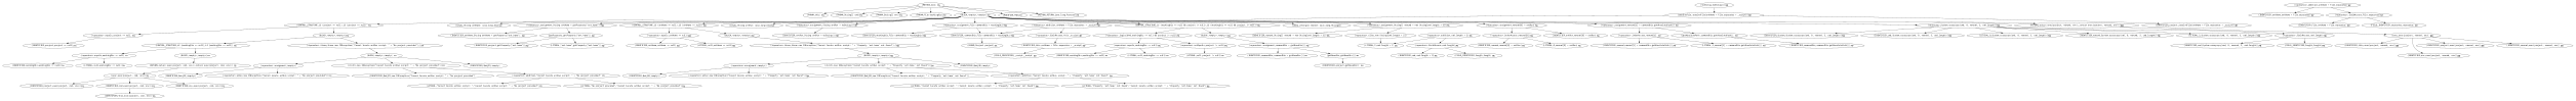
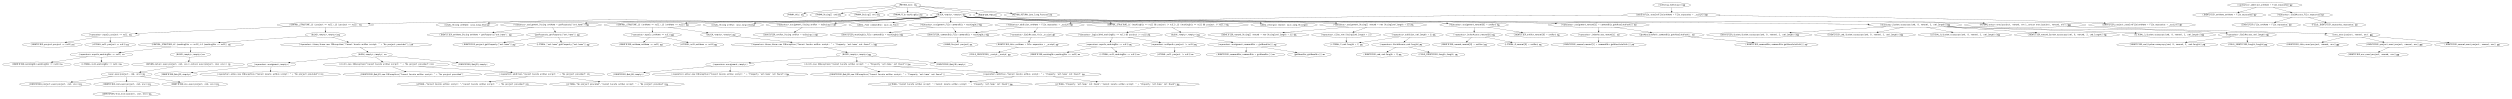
  digraph {
    fontname="IBM Plex Mono"
    node [fontname="IBM Plex Mono"]
    edge [fontname="IBM Plex Mono"]
    n1 [label=<(METHOD,exec)<SUB>771</SUB>>]
    n2 [label=<(PARAM,this)<SUB>771</SUB>>]
    n3 [label=<(PARAM,String[] cmd)<SUB>771</SUB>>]
    n4 [label=<(PARAM,String[] env)<SUB>771</SUB>>]
    n5 [label=<(PARAM,File workingDir)<SUB>772</SUB>>]
    n6 [label=<(BLOCK,&lt;empty&gt;,&lt;empty&gt;)<SUB>772</SUB>>]
    n7 [label=<(MODIFIER,PUBLIC)>]
    n8 [label=<(METHOD_RETURN,java.lang.Process)<SUB>771</SUB>>]
    n9 [label=<(PARAM,Project project)<SUB>771</SUB>>]
    n10 [label=<(CONTROL_STRUCTURE,if (project == null),if (project == null))<SUB>773</SUB>>]
    n11 [label=<(LOCAL,String antHome: java.lang.String)>]
    n12 [label=<(&lt;operator&gt;.assignment,String antHome = getProperty(&quot;ant.home&quot;))<SUB>782</SUB>>]
    n13 [label=<(CONTROL_STRUCTURE,if (antHome == null),if (antHome == null))<SUB>783</SUB>>]
    n14 [label=<(LOCAL,String antRun: java.lang.String)>]
    n15 [label=<(&lt;operator&gt;.assignment,String antRun = toString())<SUB>757</SUB>>]
+   n16 [label=<(LOCAL,File commandDir: java.io.File)>]
    n17 [label=<(&lt;operator&gt;.assignment,File commandDir = workingDir)<SUB>790</SUB>>]
    n18 [label=<(CONTROL_STRUCTURE,if (workingDir == null &amp;&amp; project != null),if (workingDir == null &amp;&amp; project != null))<SUB>791</SUB>>]
    n19 [label=<(LOCAL,String[] newcmd: java.lang.String[])>]
    n20 [label=<(&lt;operator&gt;.assignment,String[] newcmd = new String[cmd.length + 2])<SUB>795</SUB>>]
    n21 [label=<(&lt;operator&gt;.assignment,newcmd[0] = antRun)<SUB>796</SUB>>]
    n22 [label=<(&lt;operator&gt;.assignment,newcmd[1] = commandDir.getAbsolutePath())<SUB>797</SUB>>]
    n23 [label=<(arraycopy,System.arraycopy(cmd, 0, newcmd, 2, cmd.length))<SUB>798</SUB>>]
    n24 [label=<(RETURN,return exec(project, newcmd, env);,return exec(project, newcmd, env);)<SUB>800</SUB>>]
    n25 [label=<(&lt;operator&gt;.equals,project == null)<SUB>773</SUB>>]
    n26 [label=<(BLOCK,&lt;empty&gt;,&lt;empty&gt;)<SUB>773</SUB>>]
    n27 [label=<(IDENTIFIER,antHome,String antHome = getProperty(&quot;ant.home&quot;))<SUB>782</SUB>>]
    n28 [label=<(getProperty,getProperty(&quot;ant.home&quot;))<SUB>782</SUB>>]
    n29 [label=<(&lt;operator&gt;.equals,antHome == null)<SUB>983</SUB>>]
    n30 [label=<(BLOCK,&lt;empty&gt;,&lt;empty&gt;)<SUB>783</SUB>>]
    n31 [label=<(IDENTIFIER,antRun,String antRun = toString())<SUB>787</SUB>>]
    n32 [label=<(IDENTIFIER,commandDir,File commandDir = workingDir)<SUB>790</SUB>>]
    n33 [label=<(IDENTIFIER,workingDir,File commandDir = workingDir)<SUB>790</SUB>>]
    n34 [label=<(&lt;operator&gt;.logicalAnd,workingDir == null &amp;&amp; project != null)<SUB>791</SUB>>]
    n35 [label=<(BLOCK,&lt;empty&gt;,&lt;empty&gt;)<SUB>791</SUB>>]
    n36 [label=<(IDENTIFIER,newcmd,String[] newcmd = new String[cmd.length + 2])<SUB>795</SUB>>]
    n37 [label=<(&lt;operator&gt;.alloc,new String[cmd.length + 2])>]
    n38 [label=<(&lt;operator&gt;.indexAccess,newcmd[0])<SUB>796</SUB>>]
    n39 [label=<(IDENTIFIER,antRun,newcmd[0] = antRun)<SUB>796</SUB>>]
    n40 [label=<(&lt;operator&gt;.indexAccess,newcmd[1])<SUB>797</SUB>>]
    n41 [label=<(getAbsolutePath,commandDir.getAbsolutePath())<SUB>797</SUB>>]
    n42 [label=<(IDENTIFIER,System,System.arraycopy(cmd, 0, newcmd, 2, cmd.length))<SUB>798</SUB>>]
    n43 [label=<(IDENTIFIER,cmd,System.arraycopy(cmd, 0, newcmd, 2, cmd.length))<SUB>798</SUB>>]
    n44 [label=<(LITERAL,0,System.arraycopy(cmd, 0, newcmd, 2, cmd.length))<SUB>798</SUB>>]
    n45 [label=<(IDENTIFIER,newcmd,System.arraycopy(cmd, 0, newcmd, 2, cmd.length))<SUB>798</SUB>>]
    n46 [label=<(LITERAL,2,System.arraycopy(cmd, 0, newcmd, 2, cmd.length))<SUB>798</SUB>>]
    n47 [label=<(&lt;operator&gt;.fieldAccess,cmd.length)<SUB>798</SUB>>]
    n48 [label=<(exec,exec(project, newcmd, env))<SUB>800</SUB>>]
    n49 [label=<(IDENTIFIER,project,project == null)<SUB>773</SUB>>]
+   n50 [label=<(LITERAL,null,project == null)<SUB>773</SUB>>]
    n51 [label=<(CONTROL_STRUCTURE,if (workingDir == null),if (workingDir == null))<SUB>774</SUB>>]
    n52 [label=<(&lt;operator&gt;.throw,throw new IOException(&quot;Cannot locate antRun script: &quot; + &quot;No project provided&quot;);)<SUB>777</SUB>>]
    n53 [label=<(&lt;operator&gt;.equals,workingDir == null)<SUB>774</SUB>>]
    n54 [label=<(BLOCK,&lt;empty&gt;,&lt;empty&gt;)<SUB>774</SUB>>]
    n55 [label=<(BLOCK,&lt;empty&gt;,&lt;empty&gt;)<SUB>777</SUB>>]
    n56 [label=<(IDENTIFIER,workingDir,workingDir == null)<SUB>774</SUB>>]
    n57 [label=<(LITERAL,null,workingDir == null)<SUB>774</SUB>>]
    n58 [label=<(RETURN,return exec(project, cmd, env);,return exec(project, cmd, env);)<SUB>775</SUB>>]
    n59 [label=<(exec,exec(project, cmd, env))<SUB>775</SUB>>]
    n60 [label=<(IDENTIFIER,project,exec(project, cmd, env))<SUB>775</SUB>>]
    n61 [label=<(IDENTIFIER,cmd,exec(project, cmd, env))<SUB>775</SUB>>]
    n62 [label=<(IDENTIFIER,env,exec(project, cmd, env))<SUB>775</SUB>>]
    n63 [label=<(IDENTIFIER,this,exec(project, cmd, env))<SUB>775</SUB>>]
    n64 [label=<(&lt;operator&gt;.assignment,&lt;empty&gt;)>]
    n65 [label=<(&lt;init&gt;,new IOException(&quot;Cannot locate antRun script: &quot; + &quot;No project provided&quot;))<SUB>777</SUB>>]
    n66 [label=<(IDENTIFIER,$obj29,&lt;empty&gt;)>]
    n67 [label=<(IDENTIFIER,$obj29,&lt;empty&gt;)>]
    n68 [label=<(&lt;operator&gt;.alloc,new IOException(&quot;Cannot locate antRun script: &quot; + &quot;No project provided&quot;))<SUB>777</SUB>>]
    n69 [label=<(IDENTIFIER,$obj29,new IOException(&quot;Cannot locate antRun script: &quot; + &quot;No project provided&quot;))>]
    n70 [label=<(&lt;operator&gt;.addition,&quot;Cannot locate antRun script: &quot; + &quot;No project provided&quot;)<SUB>777</SUB>>]
    n71 [label=<(LITERAL,&quot;Cannot locate antRun script: &quot;,&quot;Cannot locate antRun script: &quot; + &quot;No project provided&quot;)<SUB>777</SUB>>]
    n72 [label=<(LITERAL,&quot;No project provided&quot;,&quot;Cannot locate antRun script: &quot; + &quot;No project provided&quot;)<SUB>778</SUB>>]
    n73 [label=<(IDENTIFIER,project,getProperty(&quot;ant.home&quot;))<SUB>782</SUB>>]
    n74 [label=<(LITERAL,&quot;ant.home&quot;,getProperty(&quot;ant.home&quot;))<SUB>782</SUB>>]
    n75 [label=<(IDENTIFIER,antHome,antHome == null)<SUB>783</SUB>>]
    n76 [label=<(LITERAL,null,antHome == null)<SUB>783</SUB>>]
    n77 [label=<(&lt;operator&gt;.throw,throw new IOException(&quot;Cannot locate antRun script: &quot; + &quot;Property 'ant.home' not found&quot;);)<SUB>784</SUB>>]
    n78 [label=<(BLOCK,&lt;empty&gt;,&lt;empty&gt;)<SUB>784</SUB>>]
    n79 [label=<(&lt;operator&gt;.assignment,&lt;empty&gt;)>]
    n80 [label=<(&lt;init&gt;,new IOException(&quot;Cannot locate antRun script: &quot; + &quot;Property 'ant.home' not found&quot;))<SUB>784</SUB>>]
    n81 [label=<(IDENTIFIER,$obj30,&lt;empty&gt;)>]
    n82 [label=<(IDENTIFIER,$obj30,&lt;empty&gt;)>]
    n83 [label=<(&lt;operator&gt;.alloc,new IOException(&quot;Cannot locate antRun script: &quot; + &quot;Property 'ant.home' not found&quot;))<SUB>784</SUB>>]
    n84 [label=<(IDENTIFIER,$obj30,new IOException(&quot;Cannot locate antRun script: &quot; + &quot;Property 'ant.home' not found&quot;))>]
    n85 [label=<(&lt;operator&gt;.addition,&quot;Cannot locate antRun script: &quot; + &quot;Property 'ant.home' not found&quot;)<SUB>784</SUB>>]
    n86 [label=<(LITERAL,&quot;Cannot locate antRun script: &quot;,&quot;Cannot locate antRun script: &quot; + &quot;Property 'ant.home' not found&quot;)<SUB>784</SUB>>]
    n87 [label=<(LITERAL,&quot;Property 'ant.home' not found&quot;,&quot;Cannot locate antRun script: &quot; + &quot;Property 'ant.home' not found&quot;)<SUB>785</SUB>>]
    n88 [label=<(toString,toString())<SUB>787</SUB>>]
    n89 [label=<(resolveFile,resolveFile(antHome + File.separator + _script))<SUB>787</SUB>>]
    n90 [label=<(IDENTIFIER,project,resolveFile(antHome + File.separator + _script))<SUB>787</SUB>>]
    n91 [label=<(&lt;operator&gt;.addition,antHome + File.separator + _script)<SUB>787</SUB>>]
    n92 [label=<(&lt;operator&gt;.fieldAccess,this._script)<SUB>787</SUB>>]
    n93 [label=<(&lt;operator&gt;.addition,antHome + File.separator)<SUB>787</SUB>>]
    n94 [label=<(IDENTIFIER,antHome,antHome + File.separator)<SUB>787</SUB>>]
    n95 [label=<(&lt;operator&gt;.fieldAccess,File.separator)<SUB>727</SUB>>]
    n96 [label=<(IDENTIFIER,this,antHome + File.separator + _script)<SUB>787</SUB>>]
    n97 [label=<(IDENTIFIER,File,antHome + File.separator)<SUB>787</SUB>>]
    n98 [label=<(FIELD_IDENTIFIER,separator,separator)<SUB>787</SUB>>]
    n99 [label=<(FIELD_IDENTIFIER,_script,_script)<SUB>787</SUB>>]
    n100 [label=<(&lt;operator&gt;.equals,workingDir == null)<SUB>791</SUB>>]
    n101 [label=<(&lt;operator&gt;.notEquals,project != null)<SUB>791</SUB>>]
    n102 [label=<(&lt;operator&gt;.assignment,commandDir = getBaseDir())<SUB>792</SUB>>]
    n103 [label=<(IDENTIFIER,workingDir,workingDir == null)<SUB>791</SUB>>]
    n104 [label=<(LITERAL,null,workingDir == null)<SUB>791</SUB>>]
    n105 [label=<(LITERAL,null,project != null)<SUB>791</SUB>>]
    n106 [label=<(IDENTIFIER,commandDir,commandDir = getBaseDir())<SUB>792</SUB>>]
    n107 [label=<(getBaseDir,getBaseDir())<SUB>794</SUB>>]
-   n108 [label=<(IDENTIFIER,project,getBaseDir())<SUB>792</SUB>>]
    n109 [label=<(LITERAL,2,cmd.length + 2)<SUB>725</SUB>>]
    n110 [label=<(&lt;operator&gt;.addition,cmd.length + 2)<SUB>795</SUB>>]
    n111 [label=<(&lt;operator&gt;.fieldAccess,cmd.length)<SUB>795</SUB>>]
    n112 [label=<(IDENTIFIER,cmd,cmd.length + 2)<SUB>795</SUB>>]
    n113 [label=<(FIELD_IDENTIFIER,length,length)<SUB>795</SUB>>]
    n114 [label=<(IDENTIFIER,newcmd,newcmd[0] = antRun)<SUB>794</SUB>>]
    n115 [label=<(LITERAL,0,newcmd[0] = antRun)<SUB>796</SUB>>]
    n116 [label=<(IDENTIFIER,newcmd,newcmd[1] = commandDir.getAbsolutePath())<SUB>797</SUB>>]
-   n117 [label=<(LITERAL,1,newcmd[1] = commandDir.getAbsolutePath())<SUB>797</SUB>>]
    n118 [label=<(IDENTIFIER,commandDir,commandDir.getAbsolutePath())<SUB>797</SUB>>]
    n119 [label=<(IDENTIFIER,cmd,System.arraycopy(cmd, 0, newcmd, 2, cmd.length))<SUB>798</SUB>>]
    n120 [label=<(FIELD_IDENTIFIER,length,length)<SUB>798</SUB>>]
    n121 [label=<(IDENTIFIER,this,exec(project, newcmd, env))<SUB>800</SUB>>]
    n122 [label=<(IDENTIFIER,project,exec(project, newcmd, env))<SUB>800</SUB>>]
    n123 [label=<(IDENTIFIER,newcmd,exec(project, newcmd, env))<SUB>800</SUB>>]
    n124 [label=<(IDENTIFIER,env,exec(project, newcmd, env))<SUB>800</SUB>>]
    n1 -> n2
    n1 -> n3
    n1 -> n4
    n1 -> n5
    n1 -> n6
    n1 -> n7
    n1 -> n8
    n6 -> n10
    n6 -> n11
    n6 -> n12
    n6 -> n13
    n6 -> n14
    n6 -> n15
+   n6 -> n16
    n6 -> n17
    n6 -> n18
    n6 -> n19
    n6 -> n20
    n6 -> n21
    n6 -> n22
    n6 -> n23
    n6 -> n24
    n10 -> n25
    n10 -> n26
    n12 -> n27
    n12 -> n28
    n13 -> n29
    n13 -> n30
    n15 -> n31
    n17 -> n32
    n17 -> n33
    n18 -> n34
    n18 -> n35
    n20 -> n36
    n20 -> n37
    n21 -> n38
    n21 -> n39
    n22 -> n40
    n22 -> n41
    n23 -> n42
    n23 -> n43
    n23 -> n44
    n23 -> n45
    n23 -> n46
    n23 -> n47
    n24 -> n48
    n25 -> n49
+   n25 -> n50
    n26 -> n51
    n26 -> n52
    n28 -> n73
    n28 -> n74
    n29 -> n75
    n29 -> n76
    n30 -> n77
    n32 -> n9
    n34 -> n100
    n34 -> n101
    n35 -> n102
    n37 -> n109
    n38 -> n114
    n38 -> n115
    n40 -> n116
-   n40 -> n117
    n41 -> n118
    n47 -> n119
    n47 -> n120
    n48 -> n121
    n48 -> n122
    n48 -> n123
-   n48 -> n124
+   n122 -> n124
    n51 -> n53
    n51 -> n54
    n52 -> n55
    n53 -> n56
    n53 -> n57
    n54 -> n58
    n55 -> n64
    n55 -> n65
    n55 -> n66
    n58 -> n59
    n59 -> n60
    n59 -> n61
    n59 -> n62
    n61 -> n63
    n64 -> n67
    n64 -> n68
    n65 -> n69
    n65 -> n70
    n70 -> n71
    n70 -> n72
    n77 -> n78
    n78 -> n79
    n78 -> n80
    n78 -> n81
    n79 -> n82
    n79 -> n83
    n80 -> n84
    n80 -> n85
    n85 -> n86
    n85 -> n87
    n88 -> n89
    n89 -> n90
    n89 -> n91
    n91 -> n32
    n91 -> n92
    n92 -> n96
    n93 -> n94
    n93 -> n95
    n95 -> n97
    n95 -> n98
    n96 -> n99
    n100 -> n103
    n100 -> n104
    n101 -> n105
    n102 -> n106
    n102 -> n107
-   n107 -> n108
    n110 -> n109
    n110 -> n111
    n111 -> n112
    n111 -> n113
  }
